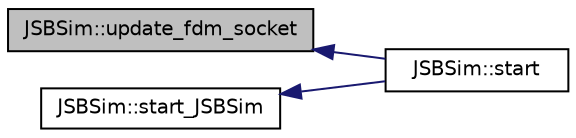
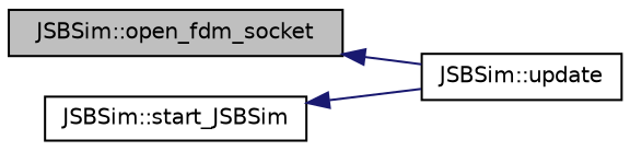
  digraph {
    rankdir=LR
    node [color=black fillcolor=white fontname=Helvetica fontsize=10 shape=record style=filled]
    edge [color=midnightblue dir=back fontname=Helvetica fontsize=10 labelfontname=Helvetica labelfontsize=10 style=solid]
-   n1 [fillcolor=grey75 fontcolor=black height=0.2 label="JSBSim::update_fdm_socket" width=0.4]
-   n2 [height=0.2 label="JSBSim::start" width=0.4]
+   n1 [fillcolor=grey75 fontcolor=black height=0.2 label="JSBSim::open_fdm_socket" width=0.4]
+   n2 [height=0.2 label="JSBSim::update" width=0.4]
    n3 [height=0.2 label="JSBSim::start_JSBSim" width=0.4]
    n1 -> n2
    n3 -> n2
  }
